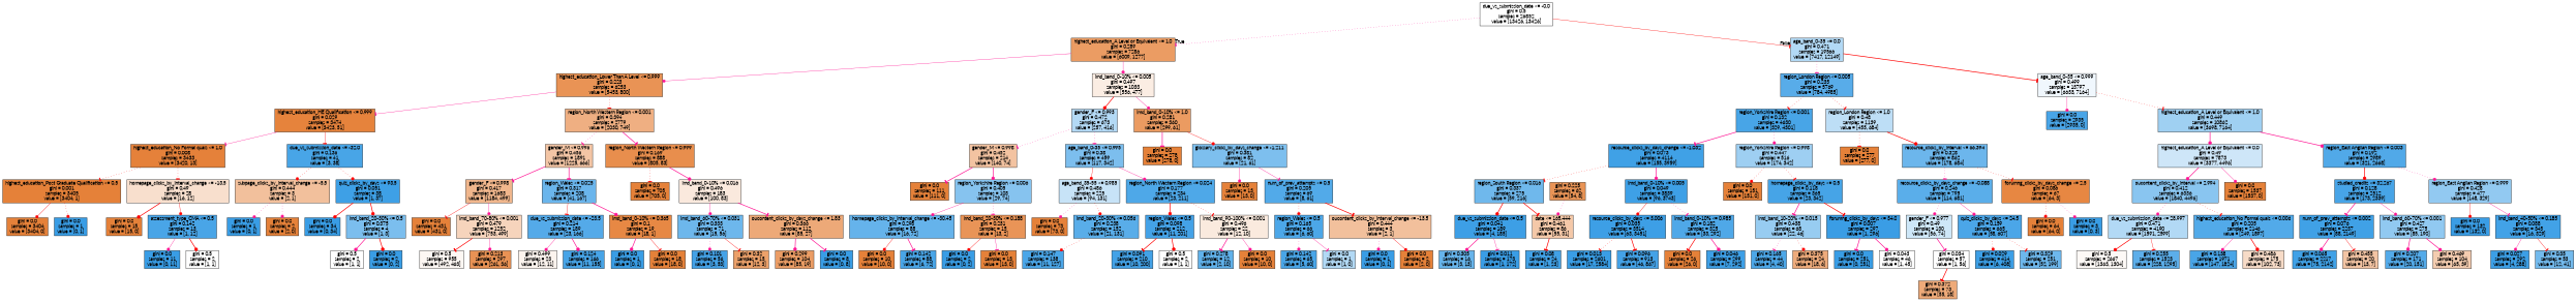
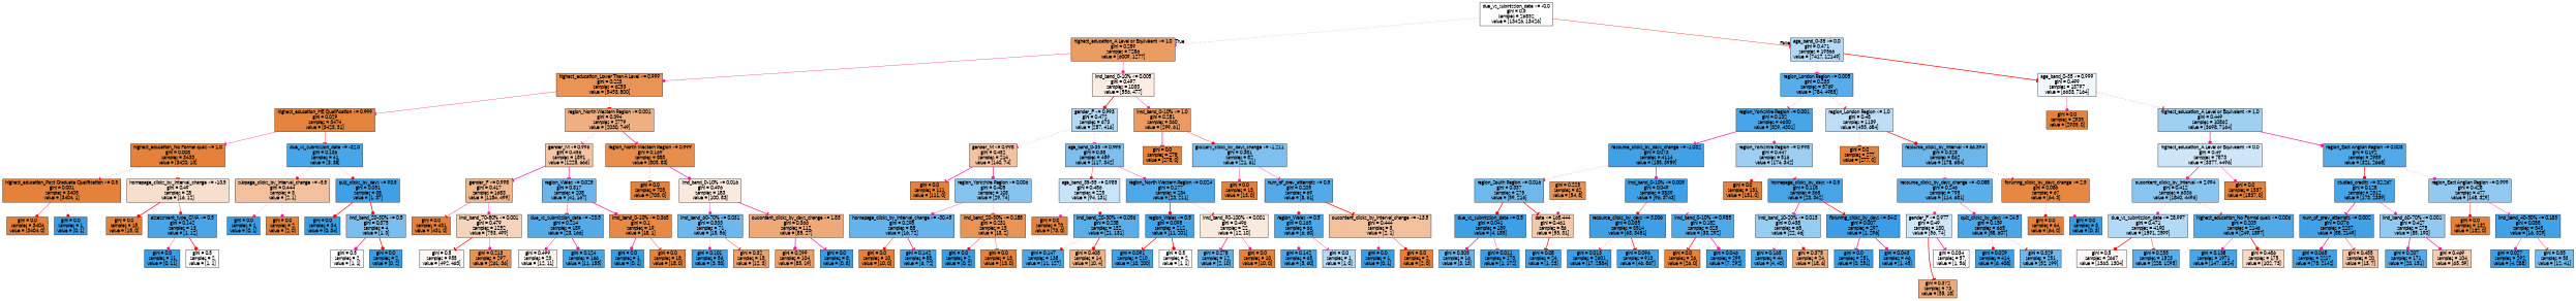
  digraph {
    fontname=Lato
    node [color=black fillcolor="#e58139ff" fontname=Lato shape=box style=filled]
    edge [arrowhead=dot color=deeppink fontname=Lato style=bold]
    n1 [fillcolor="#e5813900" label="due_vs_submission_date <= -0.0\ngini = 0.5\nsamples = 26852\nvalue = [13426, 13426]"]
    n2 [fillcolor="#e58139c9" label="highest_education_A Level or Equivalent <= 1.0\ngini = 0.289\nsamples = 7286\nvalue = [6009, 1277]"]
    n3 [fillcolor="#399de563" label="age_band_0-35 <= 0.0\ngini = 0.471\nsamples = 19566\nvalue = [7417, 12149]"]
    n4 [fillcolor="#e58139da" label="highest_education_Lower Than A Level <= 0.999\ngini = 0.223\nsamples = 6253\nvalue = [5453, 800]"]
    n5 [fillcolor="#e5813924" label="imd_band_0-10% <= 0.005\ngini = 0.497\nsamples = 1033\nvalue = [556, 477]"]
    n6 [fillcolor="#399de5d7" label="region_London Region <= 0.005\ngini = 0.235\nsamples = 5769\nvalue = [784, 4985]"]
    n7 [fillcolor="#399de513" label="age_band_0-35 <= 0.999\ngini = 0.499\nsamples = 13797\nvalue = [6633, 7164]"]
    n8 [fillcolor="#e58139fb" label="highest_education_HE Qualification <= 0.999\ngini = 0.029\nsamples = 3474\nvalue = [3423, 51]"]
    n9 [fillcolor="#e58139a1" label="region_North Western Region <= 0.001\ngini = 0.394\nsamples = 2779\nvalue = [2030, 749]"]
    n10 [fillcolor="#399de561" label="gender_F <= 0.993\ngini = 0.472\nsamples = 673\nvalue = [257, 416]"]
    n11 [fillcolor="#e58139cb" label="imd_band_0-10% <= 1.0\ngini = 0.281\nsamples = 360\nvalue = [299, 61]"]
    n12 [fillcolor="#e58139fe" label="highest_education_No Formal quals <= 1.0\ngini = 0.008\nsamples = 3433\nvalue = [3420, 13]"]
    n13 [fillcolor="#399de5eb" label="due_vs_submission_date <= -32.0\ngini = 0.136\nsamples = 41\nvalue = [3, 38]"]
    n14 [fillcolor="#e5813974" label="gender_M <= 0.996\ngini = 0.456\nsamples = 1891\nvalue = [1225, 666]"]
    n15 [fillcolor="#e58139e5" label="region_North Western Region <= 0.999\ngini = 0.169\nsamples = 888\nvalue = [805, 83]"]
    n16 [label="highest_education_Post Graduate Qualification <= 0.5\ngini = 0.001\nsamples = 3405\nvalue = [3404, 1]"]
    n17 [fillcolor="#e5813940" label="homepage_clicks_by_interval_change <= -13.5\ngini = 0.49\nsamples = 28\nvalue = [16, 12]"]
    n18 [fillcolor="#e581397f" label="subpage_clicks_by_interval_change <= -5.5\ngini = 0.444\nsamples = 3\nvalue = [2, 1]"]
    n19 [fillcolor="#399de5f8" label="quiz_clicks_by_days <= 93.5\ngini = 0.051\nsamples = 38\nvalue = [1, 37]"]
    n20 [label="gini = 0.0\nsamples = 3404\nvalue = [3404, 0]"]
    n21 [fillcolor="#399de5ff" label="gini = 0.0\nsamples = 1\nvalue = [0, 1]"]
    n22 [label="gini = 0.0\nsamples = 15\nvalue = [15, 0]"]
    n23 [fillcolor="#399de5ea" label="assessment_type_CMA <= 0.5\ngini = 0.142\nsamples = 13\nvalue = [1, 12]"]
    n24 [fillcolor="#399de5ff" label="gini = 0.0\nsamples = 11\nvalue = [0, 11]"]
    n25 [fillcolor="#e5813900" label="gini = 0.5\nsamples = 2\nvalue = [1, 1]"]
    n26 [fillcolor="#399de5ff" label="gini = 0.0\nsamples = 1\nvalue = [0, 1]"]
    n27 [label="gini = 0.0\nsamples = 2\nvalue = [2, 0]"]
    n28 [fillcolor="#399de5ff" label="gini = 0.0\nsamples = 34\nvalue = [0, 34]"]
    n29 [fillcolor="#399de5aa" label="imd_band_20-30% <= 0.5\ngini = 0.375\nsamples = 4\nvalue = [1, 3]"]
    n30 [fillcolor="#e5813900" label="gini = 0.5\nsamples = 2\nvalue = [1, 1]"]
    n31 [fillcolor="#399de5ff" label="gini = 0.0\nsamples = 2\nvalue = [0, 2]"]
    n32 [fillcolor="#e5813994" label="gender_F <= 0.998\ngini = 0.417\nsamples = 1683\nvalue = [1184, 499]"]
    n33 [fillcolor="#399de5c0" label="region_Wales <= 0.025\ngini = 0.317\nsamples = 208\nvalue = [41, 167]"]
    n34 [label="gini = 0.0\nsamples = 705\nvalue = [705, 0]"]
    n35 [fillcolor="#e581392b" label="imd_band_0-10% <= 0.016\ngini = 0.496\nsamples = 183\nvalue = [100, 83]"]
    n36 [label="gini = 0.0\nsamples = 431\nvalue = [431, 0]"]
    n37 [fillcolor="#e5813956" label="imd_band_70-80% <= 0.001\ngini = 0.479\nsamples = 1252\nvalue = [753, 499]"]
    n38 [fillcolor="#399de5dc" label="due_vs_submission_date <= -23.5\ngini = 0.214\nsamples = 189\nvalue = [23, 166]"]
    n39 [fillcolor="#e58139f1" label="imd_band_0-10% <= 0.365\ngini = 0.1\nsamples = 19\nvalue = [18, 1]"]
    n40 [fillcolor="#e581390f" label="gini = 0.5\nsamples = 955\nvalue = [492, 463]"]
    n41 [fillcolor="#e58139dc" label="gini = 0.213\nsamples = 297\nvalue = [261, 36]"]
    n42 [fillcolor="#e5813915" label="gini = 0.499\nsamples = 23\nvalue = [12, 11]"]
    n43 [fillcolor="#399de5ed" label="gini = 0.124\nsamples = 166\nvalue = [11, 155]"]
    n44 [fillcolor="#399de5ff" label="gini = 0.0\nsamples = 1\nvalue = [0, 1]"]
    n45 [label="gini = 0.0\nsamples = 18\nvalue = [18, 0]"]
    n46 [fillcolor="#399de5bb" label="imd_band_60-70% <= 0.031\ngini = 0.333\nsamples = 71\nvalue = [15, 56]"]
    n47 [fillcolor="#e58139ae" label="oucontent_clicks_by_days_change <= 1.83\ngini = 0.366\nsamples = 112\nvalue = [85, 27]"]
    n48 [fillcolor="#399de5f1" label="gini = 0.101\nsamples = 56\nvalue = [3, 53]"]
    n49 [fillcolor="#e58139bf" label="gini = 0.32\nsamples = 15\nvalue = [12, 3]"]
    n50 [fillcolor="#e58139c6" label="gini = 0.299\nsamples = 104\nvalue = [85, 19]"]
    n51 [fillcolor="#399de5ff" label="gini = 0.0\nsamples = 8\nvalue = [0, 8]"]
    n52 [fillcolor="#e5813978" label="gender_M <= 0.998\ngini = 0.452\nsamples = 214\nvalue = [140, 74]"]
    n53 [fillcolor="#399de5a8" label="age_band_0-35 <= 0.995\ngini = 0.38\nsamples = 459\nvalue = [117, 342]"]
    n54 [label="gini = 0.0\nsamples = 278\nvalue = [278, 0]"]
    n55 [fillcolor="#399de5a7" label="glossary_clicks_by_days_change <= -1.211\ngini = 0.381\nsamples = 82\nvalue = [21, 61]"]
    n56 [label="gini = 0.0\nsamples = 111\nvalue = [111, 0]"]
    n57 [fillcolor="#399de59b" label="region_Yorkshire Region <= 0.006\ngini = 0.405\nsamples = 103\nvalue = [29, 74]"]
    n58 [fillcolor="#399de548" label="age_band_35-55 <= 0.985\ngini = 0.486\nsamples = 225\nvalue = [94, 131]"]
    n59 [fillcolor="#399de5e3" label="region_North Western Region <= 0.024\ngini = 0.177\nsamples = 234\nvalue = [23, 211]"]
    n60 [fillcolor="#399de5c6" label="homepage_clicks_by_interval_change <= -30.45\ngini = 0.298\nsamples = 88\nvalue = [16, 72]"]
    n61 [fillcolor="#e58139d8" label="imd_band_20-30% <= 0.188\ngini = 0.231\nsamples = 15\nvalue = [13, 2]"]
    n62 [label="gini = 0.0\nsamples = 10\nvalue = [10, 0]"]
    n63 [fillcolor="#399de5ea" label="gini = 0.142\nsamples = 88\nvalue = [6, 72]"]
    n64 [fillcolor="#399de5ff" label="gini = 0.0\nsamples = 2\nvalue = [0, 2]"]
    n65 [label="gini = 0.0\nsamples = 13\nvalue = [13, 0]"]
    n66 [label="gini = 0.0\nsamples = 73\nvalue = [73, 0]"]
    n67 [fillcolor="#399de5d6" label="imd_band_20-30% <= 0.056\ngini = 0.238\nsamples = 152\nvalue = [21, 131]"]
    n68 [fillcolor="#399de5f1" label="region_Wales <= 0.5\ngini = 0.098\nsamples = 212\nvalue = [11, 201]"]
    n69 [fillcolor="#e581392a" label="imd_band_90-100% <= 0.001\ngini = 0.496\nsamples = 22\nvalue = [12, 10]"]
    n70 [fillcolor="#399de5e9" label="gini = 0.147\nsamples = 138\nvalue = [11, 127]"]
+   n71 [fillcolor="#e5813999" label="gini = 0.408\nsamples = 14\nvalue = [10, 4]"]
    n72 [fillcolor="#399de5f2" label="gini = 0.091\nsamples = 210\nvalue = [10, 200]"]
    n73 [fillcolor="#e5813900" label="gini = 0.5\nsamples = 2\nvalue = [1, 1]"]
    n74 [fillcolor="#399de5cc" label="gini = 0.278\nsamples = 12\nvalue = [2, 10]"]
    n75 [label="gini = 0.0\nsamples = 10\nvalue = [10, 0]"]
    n76 [label="gini = 0.0\nsamples = 13\nvalue = [13, 0]"]
    n77 [fillcolor="#399de5de" label="num_of_prev_attempts <= 0.5\ngini = 0.205\nsamples = 69\nvalue = [8, 61]"]
    n78 [fillcolor="#399de5e6" label="region_Wales <= 0.5\ngini = 0.165\nsamples = 66\nvalue = [6, 60]"]
    n79 [fillcolor="#e581397f" label="oucontent_clicks_by_interval_change <= -13.5\ngini = 0.444\nsamples = 3\nvalue = [2, 1]"]
    n80 [fillcolor="#399de5ea" label="gini = 0.142\nsamples = 65\nvalue = [5, 60]"]
    n81 [fillcolor="#399de563" label="gini = 0.0\nsamples = 1\nvalue = [1, 0]"]
    n82 [fillcolor="#399de5ff" label="gini = 0.0\nsamples = 1\nvalue = [0, 1]"]
    n83 [label="gini = 0.0\nsamples = 2\nvalue = [2, 0]"]
    n84 [fillcolor="#399de5eb" label="region_Yorkshire Region <= 0.001\ngini = 0.132\nsamples = 4630\nvalue = [329, 4301]"]
    n85 [fillcolor="#399de555" label="region_London Region <= 1.0\ngini = 0.48\nsamples = 1139\nvalue = [455, 684]"]
-   n86 [fillcolor="#399de5ea" label="gini = 0.0\nsamples = 2935\nvalue = [2935, 0]"]
+   n86 [label="gini = 0.0\nsamples = 2935\nvalue = [2935, 0]"]
    n87 [fillcolor="#399de57b" label="highest_education_A Level or Equivalent <= 1.0\ngini = 0.449\nsamples = 10862\nvalue = [3698, 7164]"]
    n88 [fillcolor="#399de5f5" label="resource_clicks_by_days_change <= -1.032\ngini = 0.073\nsamples = 4114\nvalue = [155, 3959]"]
    n89 [fillcolor="#399de57d" label="region_Yorkshire Region <= 0.998\ngini = 0.447\nsamples = 516\nvalue = [174, 342]"]
    n90 [label="gini = 0.0\nsamples = 277\nvalue = [277, 0]"]
    n91 [fillcolor="#399de5bd" label="resource_clicks_by_interval <= 66.394\ngini = 0.328\nsamples = 862\nvalue = [178, 684]"]
    n92 [fillcolor="#399de5b9" label="region_South Region <= 0.016\ngini = 0.337\nsamples = 275\nvalue = [59, 216]"]
    n93 [fillcolor="#399de5f8" label="imd_band_0-10% <= 0.005\ngini = 0.049\nsamples = 3839\nvalue = [96, 3743]"]
    n94 [label="gini = 0.0\nsamples = 151\nvalue = [151, 0]"]
    n95 [fillcolor="#399de5ee" label="homepage_clicks_by_days <= 0.5\ngini = 0.118\nsamples = 365\nvalue = [23, 342]"]
    n96 [fillcolor="#399de5f9" label="due_vs_submission_date <= 0.5\ngini = 0.041\nsamples = 189\nvalue = [4, 185]"]
    n97 [fillcolor="#e581396f" label="date <= 165.444\ngini = 0.461\nsamples = 86\nvalue = [55, 31]"]
    n98 [fillcolor="#399de5fa" label="resource_clicks_by_days <= 3.006\ngini = 0.035\nsamples = 3514\nvalue = [63, 3451]"]
    n99 [fillcolor="#399de5e2" label="imd_band_0-10% <= 0.985\ngini = 0.182\nsamples = 325\nvalue = [33, 292]"]
    n100 [fillcolor="#399de5c4" label="gini = 0.305\nsamples = 16\nvalue = [3, 13]"]
    n101 [fillcolor="#399de5fe" label="gini = 0.011\nsamples = 173\nvalue = [1, 172]"]
    n102 [fillcolor="#399de5f4" label="gini = 0.08\nsamples = 24\nvalue = [1, 23]"]
    n103 [fillcolor="#e58139d9" label="gini = 0.225\nsamples = 62\nvalue = [54, 8]"]
    n104 [fillcolor="#399de5fd" label="gini = 0.013\nsamples = 2601\nvalue = [17, 2584]"]
    n105 [fillcolor="#399de5f1" label="gini = 0.096\nsamples = 913\nvalue = [46, 867]"]
    n106 [label="gini = 0.0\nsamples = 26\nvalue = [26, 0]"]
    n107 [fillcolor="#399de5f9" label="gini = 0.046\nsamples = 299\nvalue = [7, 292]"]
    n108 [fillcolor="#399de585" label="imd_band_10-20% <= 0.015\ngini = 0.438\nsamples = 68\nvalue = [22, 46]"]
    n109 [fillcolor="#399de5fe" label="forumng_clicks_by_days <= 34.0\ngini = 0.007\nsamples = 297\nvalue = [1, 296]"]
    n110 [fillcolor="#399de5e6" label="gini = 0.165\nsamples = 44\nvalue = [4, 40]"]
    n111 [fillcolor="#e58139aa" label="gini = 0.375\nsamples = 24\nvalue = [18, 6]"]
    n112 [fillcolor="#399de5ff" label="gini = 0.0\nsamples = 251\nvalue = [0, 251]"]
-   n113 [fillcolor="#e5813900" label="gini = 0.043\nsamples = 46\nvalue = [1, 45]"]
+   n113 [fillcolor="#399de5f9" label="gini = 0.043\nsamples = 46\nvalue = [1, 45]"]
    n114 [fillcolor="#399de5d4" label="resource_clicks_by_days_change <= -0.088\ngini = 0.246\nsamples = 795\nvalue = [114, 681]"]
    n115 [fillcolor="#e58139f3" label="forumng_clicks_by_days_change <= 2.5\ngini = 0.086\nsamples = 67\nvalue = [64, 3]"]
    n116 [fillcolor="#399de53e" label="gender_F <= 0.977\ngini = 0.49\nsamples = 130\nvalue = [56, 74]"]
    n117 [fillcolor="#399de5e7" label="quiz_clicks_by_days <= 24.5\ngini = 0.159\nsamples = 665\nvalue = [58, 607]"]
    n118 [label="gini = 0.0\nsamples = 64\nvalue = [64, 0]"]
    n119 [fillcolor="#399de5ff" label="gini = 0.0\nsamples = 3\nvalue = [0, 3]"]
    n120 [fillcolor="#e58139ac" label="gini = 0.372\nsamples = 73\nvalue = [55, 18]"]
    n121 [fillcolor="#e5813900" label="gini = 0.034\nsamples = 57\nvalue = [1, 56]"]
    n122 [fillcolor="#399de5fb" label="gini = 0.029\nsamples = 414\nvalue = [6, 408]"]
    n123 [fillcolor="#399de5bc" label="gini = 0.329\nsamples = 251\nvalue = [52, 199]"]
    n124 [fillcolor="#399de53f" label="highest_education_A Level or Equivalent <= 0.0\ngini = 0.49\nsamples = 7873\nvalue = [3377, 4496]"]
    n125 [fillcolor="#399de5e0" label="region_East Anglian Region <= 0.003\ngini = 0.192\nsamples = 2989\nvalue = [321, 2668]"]
    n126 [fillcolor="#399de597" label="oucontent_clicks_by_interval <= 2.994\ngini = 0.412\nsamples = 6336\nvalue = [1840, 4496]"]
    n127 [label="gini = 0.0\nsamples = 1537\nvalue = [1537, 0]"]
    n128 [fillcolor="#399de5ec" label="studied_credits <= 32.267\ngini = 0.128\nsamples = 2512\nvalue = [173, 2339]"]
    n129 [fillcolor="#399de58c" label="region_East Anglian Region <= 0.999\ngini = 0.428\nsamples = 477\nvalue = [148, 329]"]
    n130 [fillcolor="#399de563" label="due_vs_submission_date <= 28.997\ngini = 0.471\nsamples = 4190\nvalue = [1591, 2599]"]
    n131 [fillcolor="#399de5de" label="highest_education_No Formal quals <= 0.006\ngini = 0.205\nsamples = 2146\nvalue = [249, 1897]"]
    n132 [fillcolor="#e581390b" label="gini = 0.5\nsamples = 2667\nvalue = [1363, 1304]"]
    n133 [fillcolor="#399de5d2" label="gini = 0.255\nsamples = 1523\nvalue = [228, 1295]"]
    n134 [fillcolor="#399de5ea" label="gini = 0.138\nsamples = 1971\nvalue = [147, 1824]"]
    n135 [fillcolor="#e5813948" label="gini = 0.486\nsamples = 175\nvalue = [102, 73]"]
    n136 [fillcolor="#399de5f5" label="num_of_prev_attempts <= 0.002\ngini = 0.076\nsamples = 2237\nvalue = [88, 2149]"]
    n137 [fillcolor="#399de58d" label="imd_band_60-70% <= 0.001\ngini = 0.427\nsamples = 275\nvalue = [85, 190]"]
-   n138 [fillcolor="#399de5fe" label="gini = 0.0\nsamples = 132\nvalue = [132, 0]"]
+   n138 [label="gini = 0.0\nsamples = 132\nvalue = [132, 0]"]
    n139 [fillcolor="#399de5f3" label="imd_band_40-50% <= 0.185\ngini = 0.088\nsamples = 345\nvalue = [16, 329]"]
    n140 [fillcolor="#399de5f6" label="gini = 0.065\nsamples = 2217\nvalue = [75, 2142]"]
    n141 [fillcolor="#e5813976" label="gini = 0.455\nsamples = 20\nvalue = [13, 7]"]
    n142 [fillcolor="#399de5dd" label="gini = 0.207\nsamples = 171\nvalue = [20, 151]"]
    n143 [fillcolor="#e5813966" label="gini = 0.469\nsamples = 104\nvalue = [65, 39]"]
    n144 [fillcolor="#399de5fb" label="gini = 0.027\nsamples = 292\nvalue = [4, 288]"]
    n145 [fillcolor="#399de5b4" label="gini = 0.35\nsamples = 53\nvalue = [12, 41]"]
    n1 -> n2 [arrowhead=tee headlabel=True labelangle=45 labeldistance=2.5 style=dotted]
    n1 -> n3 [arrowhead=tee color=red headlabel=False labelangle=-45 labeldistance=2.5 style=solid]
    n2 -> n4 [style=solid]
    n2 -> n5 [style=solid]
    n3 -> n6 [arrowhead=tee style=dotted]
    n3 -> n7 [arrowhead=tee color=red]
    n4 -> n8 [arrowhead=tee style=solid]
    n4 -> n9 [arrowhead=tee color=red style=dotted]
    n5 -> n10 [color=red]
    n5 -> n11 [style=solid]
    n6 -> n84 [arrowhead=tee color=red style=dotted]
    n6 -> n85 [arrowhead=tee color=red style=dotted]
    n7 -> n86 [style=solid]
    n7 -> n87 [arrowhead=tee color=red style=dotted]
    n8 -> n12 [arrowhead=tee style=solid]
    n8 -> n13 [arrowhead=tee color=red style=solid]
    n9 -> n14 [arrowhead=tee style=dotted]
    n9 -> n15 [arrowhead=tee]
    n10 -> n52 [arrowhead=tee style=dotted]
    n10 -> n53 [arrowhead=tee style=dotted]
    n11 -> n54 [arrowhead=tee]
    n11 -> n55 [color=red style=solid]
    n12 -> n16 [arrowhead=tee color=red style=dotted]
    n12 -> n17 [arrowhead=tee color=red style=dotted]
    n13 -> n18 [color=red style=dotted]
    n13 -> n19 [color=red style=dotted]
    n14 -> n32 [arrowhead=tee]
    n14 -> n33 [arrowhead=tee]
    n15 -> n34 [arrowhead=tee color=red style=dotted]
    n15 -> n35
    n16 -> n20 [color=red style=solid]
    n16 -> n21 [color=red style=dotted]
    n17 -> n22 [color=red]
    n17 -> n23 [color=red style=solid]
    n18 -> n26 [style=dotted]
    n18 -> n27 [style=dotted]
    n19 -> n28 [color=red]
    n19 -> n29 [color=red]
    n23 -> n24 [style=solid]
    n23 -> n25 [color=red]
    n29 -> n30
    n29 -> n31 [color=red]
    n32 -> n36 [arrowhead=tee color=red style=solid]
    n32 -> n37 [style=solid]
    n33 -> n38 [arrowhead=tee color=red style=solid]
    n33 -> n39
    n35 -> n46 [style=solid]
    n35 -> n47 [arrowhead=tee]
    n37 -> n40 [arrowhead=tee color=red]
    n37 -> n41 [style=solid]
    n38 -> n42 [style=solid]
    n38 -> n43
    n39 -> n44
    n39 -> n45 [arrowhead=tee color=red style=solid]
    n46 -> n48 [style=dotted]
    n46 -> n49 [arrowhead=tee color=red style=solid]
    n47 -> n50
    n47 -> n51 [arrowhead=tee]
    n52 -> n56 [arrowhead=tee]
    n52 -> n57
    n53 -> n58 [color=red style=solid]
    n53 -> n59 [style=solid]
    n55 -> n76 [style=solid]
    n55 -> n77 [arrowhead=tee style=solid]
    n57 -> n60 [style=solid]
    n57 -> n61 [arrowhead=tee style=dotted]
    n58 -> n66 [style=dotted]
    n58 -> n67 [color=red style=dotted]
    n59 -> n68 [color=red]
    n59 -> n69 [arrowhead=tee color=red style=dotted]
    n60 -> n62 [color=red style=solid]
    n60 -> n63 [arrowhead=tee]
    n61 -> n64 [color=red style=solid]
    n61 -> n65 [arrowhead=tee style=solid]
    n67 -> n70 [color=red style=dotted]
+   n67 -> n71 [color=red]
    n68 -> n72 [arrowhead=tee color=red]
    n68 -> n73 [color=red]
    n69 -> n74 [arrowhead=tee]
    n69 -> n75 [style=solid]
    n77 -> n78 [color=red style=dotted]
    n77 -> n79 [arrowhead=tee color=red]
    n78 -> n80 [style=dotted]
    n78 -> n81 [arrowhead=tee style=solid]
    n79 -> n82 [style=dotted]
    n79 -> n83 [color=red style=solid]
    n84 -> n88 [arrowhead=tee]
    n84 -> n89 [style=dotted]
    n85 -> n90 [arrowhead=tee color=red style=dotted]
    n85 -> n91 [color=red]
    n87 -> n124
    n87 -> n125
    n88 -> n92 [arrowhead=tee color=red style=dotted]
    n88 -> n93
    n89 -> n94 [color=red style=dotted]
    n89 -> n95 [arrowhead=tee color=red style=dotted]
    n91 -> n114 [arrowhead=tee style=dotted]
    n91 -> n115 [arrowhead=tee color=red style=dotted]
    n92 -> n96 [color=red]
    n92 -> n97 [arrowhead=tee color=red]
    n93 -> n98 [color=red style=solid]
    n93 -> n99 [arrowhead=tee style=dotted]
    n95 -> n108 [arrowhead=tee]
    n95 -> n109 [arrowhead=tee color=red]
    n96 -> n100
    n96 -> n101 [arrowhead=tee style=solid]
    n97 -> n102 [arrowhead=tee color=red]
    n98 -> n104 [arrowhead=tee color=red style=dotted]
    n98 -> n105 [arrowhead=tee color=red]
    n99 -> n106 [arrowhead=tee color=red]
    n99 -> n107
    n103 -> n97 [style=dotted]
    n108 -> n110 [arrowhead=tee style=dotted]
    n108 -> n111 [color=red style=dotted]
    n109 -> n112 [arrowhead=tee]
    n109 -> n113
    n114 -> n116 [style=dotted]
    n114 -> n117 [style=solid]
    n115 -> n118 [color=red style=dotted]
    n115 -> n119 [style=dotted]
-   n121 -> n120 [arrowhead=tee color=red]
+   n116 -> n120 [arrowhead=tee color=red]
    n116 -> n121 [arrowhead=tee]
    n117 -> n122 [color=red style=dotted]
    n117 -> n123 [arrowhead=tee color=red style=dotted]
    n124 -> n126
    n124 -> n127 [style=solid]
    n125 -> n128 [color=red]
    n125 -> n129 [style=dotted]
    n126 -> n130 [style=dotted]
    n126 -> n131 [arrowhead=tee color=red style=dotted]
    n128 -> n136 [arrowhead=tee]
    n128 -> n137 [style=solid]
    n129 -> n138 [color=red style=solid]
    n129 -> n139 [arrowhead=tee style=solid]
    n130 -> n132 [color=red]
    n130 -> n133 [arrowhead=tee color=red style=solid]
    n131 -> n134 [style=solid]
    n131 -> n135 [color=red]
    n136 -> n140
    n136 -> n141 [arrowhead=tee color=red style=solid]
    n137 -> n142
    n137 -> n143
    n139 -> n144 [style=solid]
    n139 -> n145 [arrowhead=tee color=red style=solid]
  }
